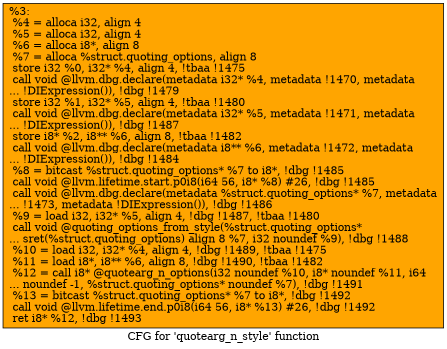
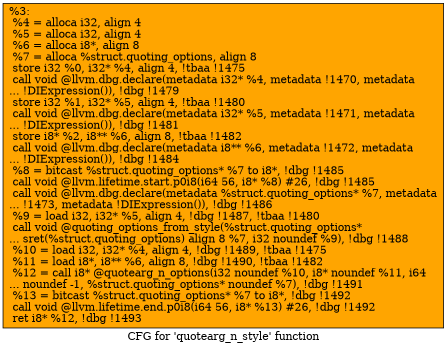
  digraph {
    label="CFG for 'quotearg_n_style' function"
-   n1 [color=black fillcolor=orange label="{%3:\l  %4 = alloca i32, align 4\l  %5 = alloca i32, align 4\l  %6 = alloca i8*, align 8\l  %7 = alloca %struct.quoting_options, align 8\l  store i32 %0, i32* %4, align 4, !tbaa !1475\l  call void @llvm.dbg.declare(metadata i32* %4, metadata !1470, metadata\l... !DIExpression()), !dbg !1479\l  store i32 %1, i32* %5, align 4, !tbaa !1480\l  call void @llvm.dbg.declare(metadata i32* %5, metadata !1471, metadata\l... !DIExpression()), !dbg !1487\l  store i8* %2, i8** %6, align 8, !tbaa !1482\l  call void @llvm.dbg.declare(metadata i8** %6, metadata !1472, metadata\l... !DIExpression()), !dbg !1484\l  %8 = bitcast %struct.quoting_options* %7 to i8*, !dbg !1485\l  call void @llvm.lifetime.start.p0i8(i64 56, i8* %8) #26, !dbg !1485\l  call void @llvm.dbg.declare(metadata %struct.quoting_options* %7, metadata\l... !1473, metadata !DIExpression()), !dbg !1486\l  %9 = load i32, i32* %5, align 4, !dbg !1487, !tbaa !1480\l  call void @quoting_options_from_style(%struct.quoting_options*\l... sret(%struct.quoting_options) align 8 %7, i32 noundef %9), !dbg !1488\l  %10 = load i32, i32* %4, align 4, !dbg !1489, !tbaa !1475\l  %11 = load i8*, i8** %6, align 8, !dbg !1490, !tbaa !1482\l  %12 = call i8* @quotearg_n_options(i32 noundef %10, i8* noundef %11, i64\l... noundef -1, %struct.quoting_options* noundef %7), !dbg !1491\l  %13 = bitcast %struct.quoting_options* %7 to i8*, !dbg !1492\l  call void @llvm.lifetime.end.p0i8(i64 56, i8* %13) #26, !dbg !1492\l  ret i8* %12, !dbg !1493\l}" shape=record style=filled]
+   n1 [color=black fillcolor=orange label="{%3:\l  %4 = alloca i32, align 4\l  %5 = alloca i32, align 4\l  %6 = alloca i8*, align 8\l  %7 = alloca %struct.quoting_options, align 8\l  store i32 %0, i32* %4, align 4, !tbaa !1475\l  call void @llvm.dbg.declare(metadata i32* %4, metadata !1470, metadata\l... !DIExpression()), !dbg !1479\l  store i32 %1, i32* %5, align 4, !tbaa !1480\l  call void @llvm.dbg.declare(metadata i32* %5, metadata !1471, metadata\l... !DIExpression()), !dbg !1481\l  store i8* %2, i8** %6, align 8, !tbaa !1482\l  call void @llvm.dbg.declare(metadata i8** %6, metadata !1472, metadata\l... !DIExpression()), !dbg !1484\l  %8 = bitcast %struct.quoting_options* %7 to i8*, !dbg !1485\l  call void @llvm.lifetime.start.p0i8(i64 56, i8* %8) #26, !dbg !1485\l  call void @llvm.dbg.declare(metadata %struct.quoting_options* %7, metadata\l... !1473, metadata !DIExpression()), !dbg !1486\l  %9 = load i32, i32* %5, align 4, !dbg !1487, !tbaa !1480\l  call void @quoting_options_from_style(%struct.quoting_options*\l... sret(%struct.quoting_options) align 8 %7, i32 noundef %9), !dbg !1488\l  %10 = load i32, i32* %4, align 4, !dbg !1489, !tbaa !1475\l  %11 = load i8*, i8** %6, align 8, !dbg !1490, !tbaa !1482\l  %12 = call i8* @quotearg_n_options(i32 noundef %10, i8* noundef %11, i64\l... noundef -1, %struct.quoting_options* noundef %7), !dbg !1491\l  %13 = bitcast %struct.quoting_options* %7 to i8*, !dbg !1492\l  call void @llvm.lifetime.end.p0i8(i64 56, i8* %13) #26, !dbg !1492\l  ret i8* %12, !dbg !1493\l}" shape=record style=filled]
  }
